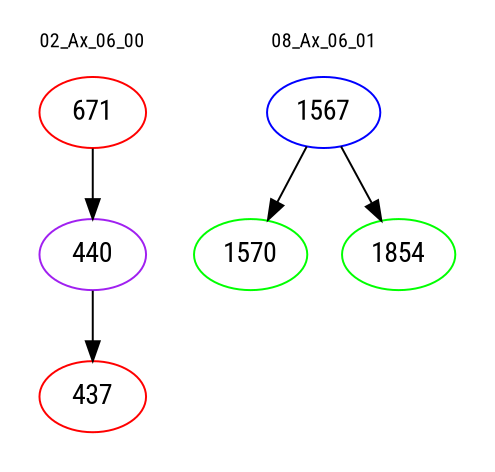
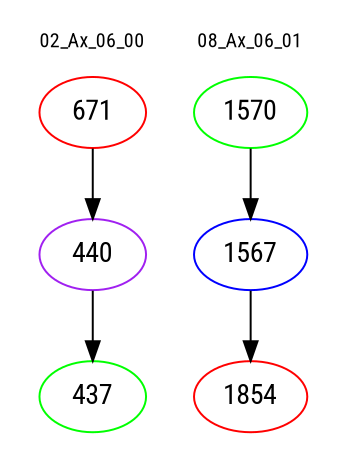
  digraph {
    fontname="Roboto Condensed"
    node [color=green fontname="Roboto Condensed"]
    edge [color=black fontname="Roboto Condensed"]
    n1 [color=purple label=440]
-   n2 [color=red label=437]
+   n2 [label=437]
    n3 [color=red label=671]
    n4 [color=blue label=1567]
    n5 [label=1570]
-   n6 [label=1854]
+   n6 [color=red label=1854]
    subgraph cluster_1 {
      color=white
      fontsize=10
      label="02_Ax_06_00"
      n1
      n2
      n3
    }
    subgraph cluster_2 {
      color=white
      fontsize=10
      label="08_Ax_06_01"
      n4
      n5
      n6
    }
    n1 -> n2
    n3 -> n1
-   n4 -> n5
+   n5 -> n4
    n4 -> n6
  }
